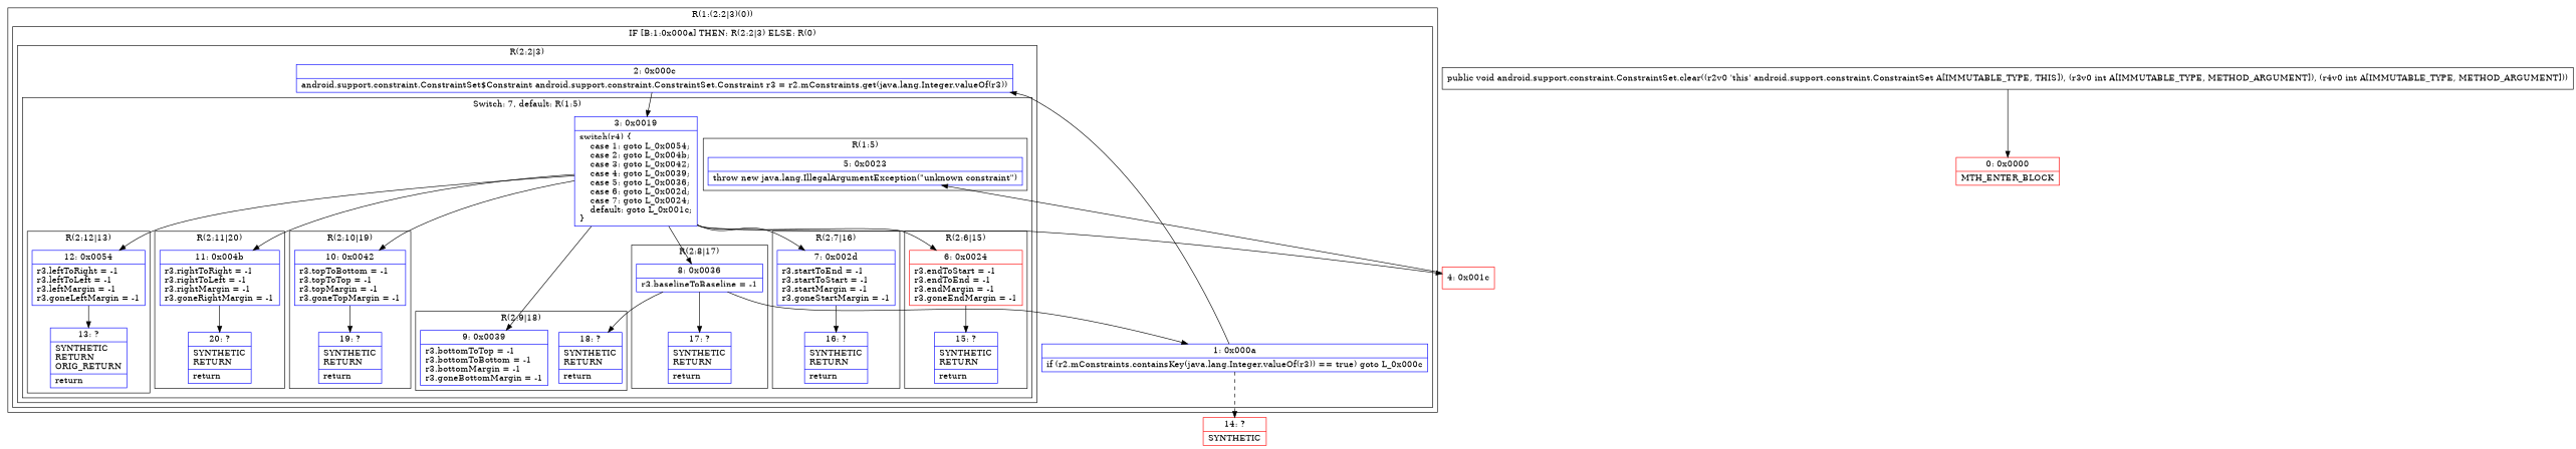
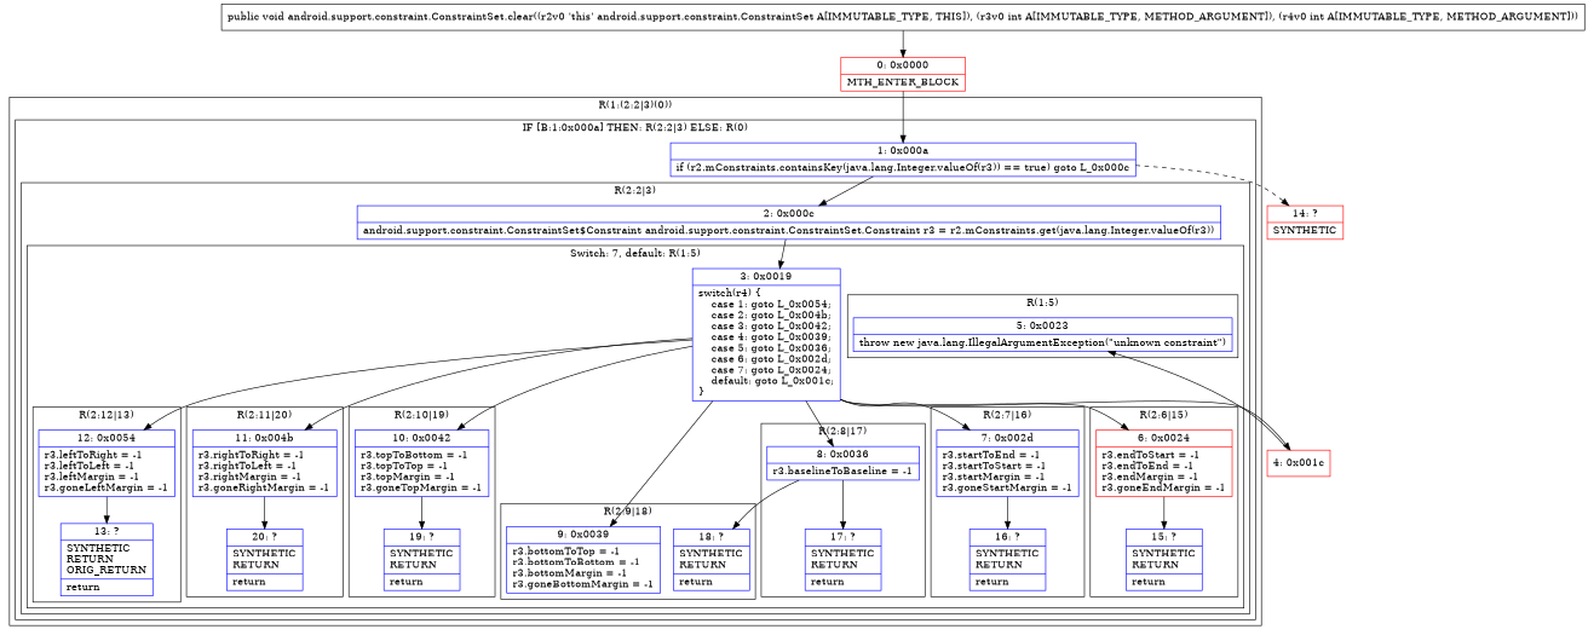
  digraph {
    node [color=blue shape=record]
    n1 [label="{12\:\ 0x0054|r3.leftToRight = \-1\lr3.leftToLeft = \-1\lr3.leftMargin = \-1\lr3.goneLeftMargin = \-1\l}"]
    n2 [label="{13\:\ ?|SYNTHETIC\lRETURN\lORIG_RETURN\l|return\l}"]
    n3 [label="{11\:\ 0x004b|r3.rightToRight = \-1\lr3.rightToLeft = \-1\lr3.rightMargin = \-1\lr3.goneRightMargin = \-1\l}"]
    n4 [label="{20\:\ ?|SYNTHETIC\lRETURN\l|return\l}"]
    n5 [label="{10\:\ 0x0042|r3.topToBottom = \-1\lr3.topToTop = \-1\lr3.topMargin = \-1\lr3.goneTopMargin = \-1\l}"]
    n6 [label="{19\:\ ?|SYNTHETIC\lRETURN\l|return\l}"]
    n7 [label="{9\:\ 0x0039|r3.bottomToTop = \-1\lr3.bottomToBottom = \-1\lr3.bottomMargin = \-1\lr3.goneBottomMargin = \-1\l}"]
    n8 [label="{18\:\ ?|SYNTHETIC\lRETURN\l|return\l}"]
    n9 [label="{8\:\ 0x0036|r3.baselineToBaseline = \-1\l}"]
    n10 [label="{17\:\ ?|SYNTHETIC\lRETURN\l|return\l}"]
    n11 [label="{7\:\ 0x002d|r3.startToEnd = \-1\lr3.startToStart = \-1\lr3.startMargin = \-1\lr3.goneStartMargin = \-1\l}"]
    n12 [label="{16\:\ ?|SYNTHETIC\lRETURN\l|return\l}"]
    n13 [color=red label="{6\:\ 0x0024|r3.endToStart = \-1\lr3.endToEnd = \-1\lr3.endMargin = \-1\lr3.goneEndMargin = \-1\l}"]
    n14 [label="{15\:\ ?|SYNTHETIC\lRETURN\l|return\l}"]
    n15 [label="{5\:\ 0x0023|throw new java.lang.IllegalArgumentException(\"unknown constraint\")\l}"]
    n16 [label="{3\:\ 0x0019|switch(r4) \{\l    case 1: goto L_0x0054;\l    case 2: goto L_0x004b;\l    case 3: goto L_0x0042;\l    case 4: goto L_0x0039;\l    case 5: goto L_0x0036;\l    case 6: goto L_0x002d;\l    case 7: goto L_0x0024;\l    default: goto L_0x001c;\l\}\l}"]
    n17 [label="{2\:\ 0x000c|android.support.constraint.ConstraintSet$Constraint android.support.constraint.ConstraintSet.Constraint r3 = r2.mConstraints.get(java.lang.Integer.valueOf(r3))\l}"]
    n18 [label="{1\:\ 0x000a|if (r2.mConstraints.containsKey(java.lang.Integer.valueOf(r3)) == true) goto L_0x000c\l}"]
    n19 [color=red label="{4\:\ 0x001c}"]
    n20 [color=red label="{14\:\ ?|SYNTHETIC\l}"]
    n21 [color=red label="{0\:\ 0x0000|MTH_ENTER_BLOCK\l}"]
    n22 [label="{public void android.support.constraint.ConstraintSet.clear((r2v0 'this' android.support.constraint.ConstraintSet A[IMMUTABLE_TYPE, THIS]), (r3v0 int A[IMMUTABLE_TYPE, METHOD_ARGUMENT]), (r4v0 int A[IMMUTABLE_TYPE, METHOD_ARGUMENT])) }" color=""]
    subgraph cluster_1 {
      label="R(1:(2:2|3)(0))"
      subgraph cluster_2 {
        label="IF [B:1:0x000a] THEN: R(2:2|3) ELSE: R(0)"
        n18
        subgraph cluster_3 {
          label="R(2:2|3)"
          n17
          subgraph cluster_4 {
            label="Switch: 7, default: R(1:5)"
            n16
            subgraph cluster_5 {
              label="R(2:12|13)"
              n1
              n2
            }
            subgraph cluster_6 {
              label="R(2:11|20)"
              n3
              n4
            }
            subgraph cluster_7 {
              label="R(2:10|19)"
              n5
              n6
            }
            subgraph cluster_8 {
              label="R(2:9|18)"
              n7
              n8
            }
            subgraph cluster_9 {
              label="R(2:8|17)"
              n9
              n10
            }
            subgraph cluster_10 {
              label="R(2:7|16)"
              n11
              n12
            }
            subgraph cluster_11 {
              label="R(2:6|15)"
              n13
              n14
            }
            subgraph cluster_12 {
              label="R(1:5)"
              n15
            }
          }
        }
        subgraph cluster_13 {
          label="R(0)"
        }
      }
    }
    n1 -> n2
    n3 -> n4
    n5 -> n6
    n9 -> n8
    n9 -> n10
    n11 -> n12
    n13 -> n14
    n16 -> n1
    n16 -> n3
    n16 -> n5
    n16 -> n7
    n16 -> n9
    n16 -> n11
    n16 -> n13
    n16 -> n19
    n17 -> n16
    n18 -> n17
    n18 -> n20 [style=dashed]
    n19 -> n15
-   n9 -> n18
+   n21 -> n18
    n22 -> n21
  }
